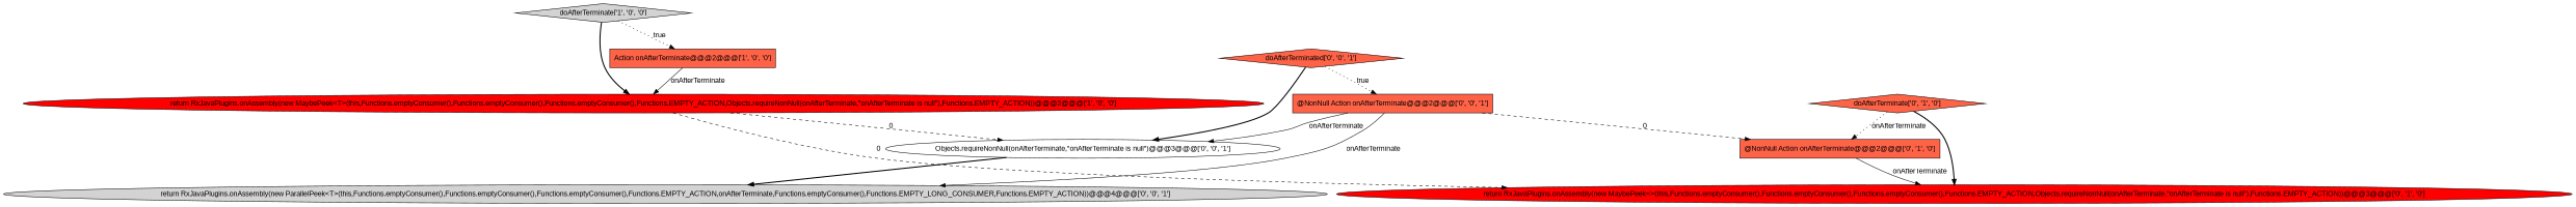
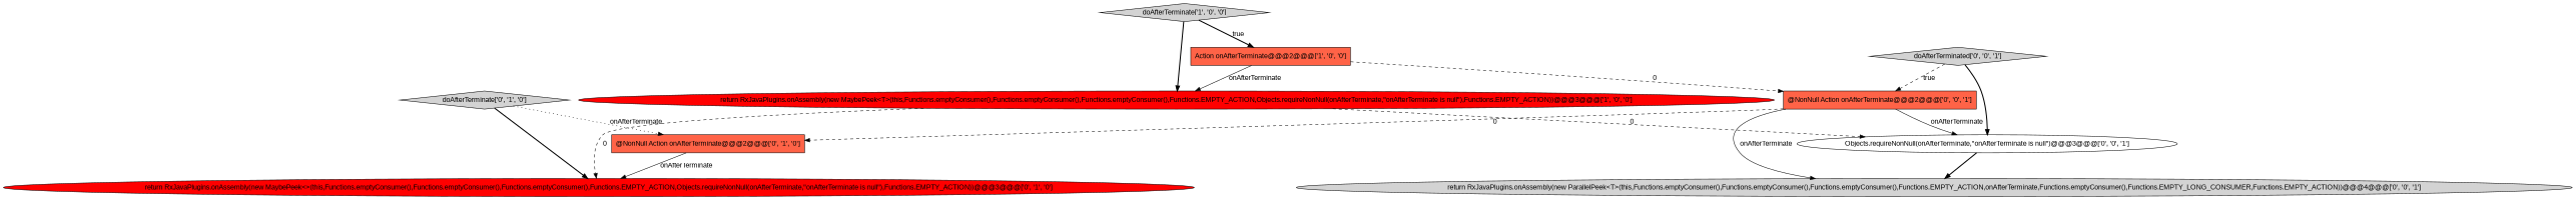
  digraph {
    fontname="Liberation Sans"
    node [fillcolor=lightgray fontname="Liberation Sans" shape=ellipse style=filled]
    edge [fontname="Liberation Sans" style=dashed]
    n1 [fillcolor=red label="return RxJavaPlugins.onAssembly(new MaybePeek<T>(this,Functions.emptyConsumer(),Functions.emptyConsumer(),Functions.emptyConsumer(),Functions.EMPTY_ACTION,Objects.requireNonNull(onAfterTerminate,\"onAfterTerminate is null\"),Functions.EMPTY_ACTION))@@@3@@@['1', '0', '0']"]
    n2 [fillcolor=white label="Objects.requireNonNull(onAfterTerminate,\"onAfterTerminate is null\")@@@3@@@['0', '0', '1']"]
    n3 [fillcolor=red label="return RxJavaPlugins.onAssembly(new MaybePeek<>(this,Functions.emptyConsumer(),Functions.emptyConsumer(),Functions.emptyConsumer(),Functions.EMPTY_ACTION,Objects.requireNonNull(onAfterTerminate,\"onAfterTerminate is null\"),Functions.EMPTY_ACTION))@@@3@@@['0', '1', '0']"]
    n4 [label="return RxJavaPlugins.onAssembly(new ParallelPeek<T>(this,Functions.emptyConsumer(),Functions.emptyConsumer(),Functions.emptyConsumer(),Functions.EMPTY_ACTION,onAfterTerminate,Functions.emptyConsumer(),Functions.EMPTY_LONG_CONSUMER,Functions.EMPTY_ACTION))@@@4@@@['0', '0', '1']"]
-   n5 [fillcolor=tomato label="doAfterTerminate['0', '1', '0']" shape=diamond]
+   n5 [label="doAfterTerminate['0', '1', '0']" shape=diamond]
    n6 [fillcolor=tomato label="@NonNull Action onAfterTerminate@@@2@@@['0', '1', '0']" shape=box]
-   n7 [fillcolor=tomato label="doAfterTerminated['0', '0', '1']" shape=diamond]
+   n7 [label="doAfterTerminated['0', '0', '1']" shape=diamond]
    n8 [fillcolor=tomato label="@NonNull Action onAfterTerminate@@@2@@@['0', '0', '1']" shape=box]
    n9 [label="doAfterTerminate['1', '0', '0']" shape=diamond]
    n10 [fillcolor=tomato label="Action onAfterTerminate@@@2@@@['1', '0', '0']" shape=box]
    n1 -> n2 [label=0]
    n1 -> n3 [label=0]
    n2 -> n4 [style=bold]
    n5 -> n3 [style=bold]
    n5 -> n6 [label=onAfterTerminate style=dotted]
    n6 -> n3 [label=onAfterTerminate style=solid]
    n7 -> n2 [style=bold]
-   n7 -> n8 [label=true style=dotted]
+   n7 -> n8 [label=true]
    n8 -> n2 [label=onAfterTerminate style=solid]
    n8 -> n4 [label=onAfterTerminate style=solid]
    n8 -> n6 [label=0]
    n9 -> n1 [style=bold]
-   n9 -> n10 [label=true style=dotted]
+   n9 -> n10 [label=true style=bold]
    n10 -> n1 [label=onAfterTerminate style=solid]
+   n10 -> n8 [label=0]
  }
